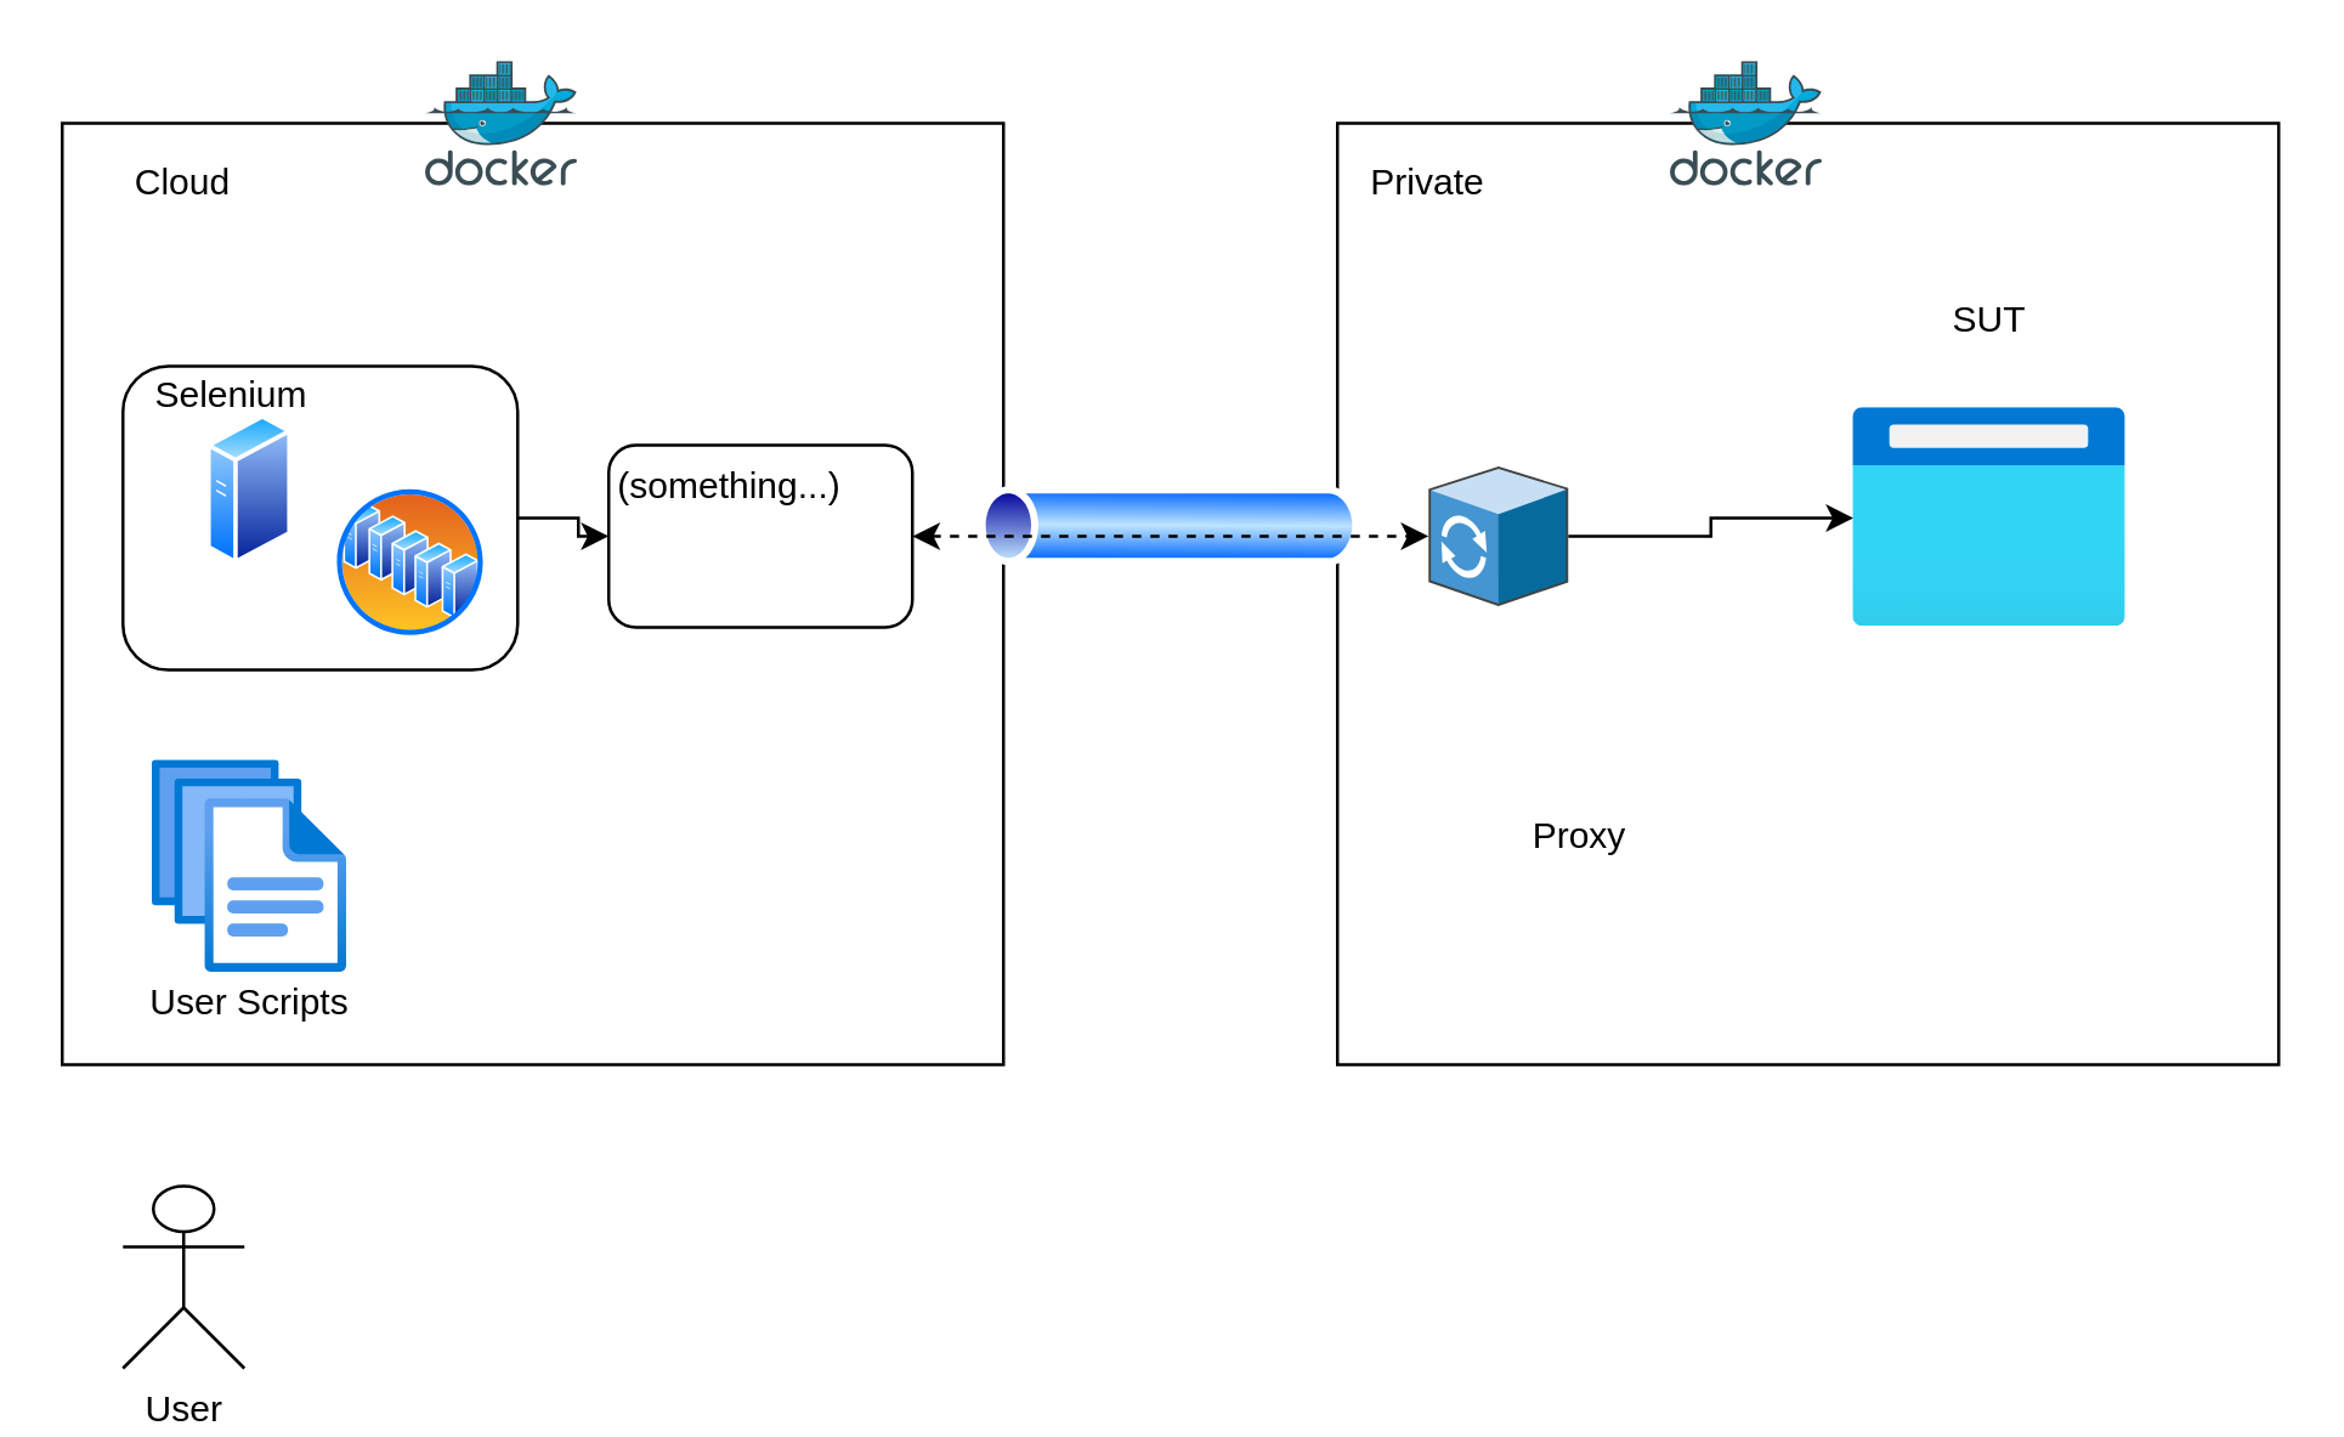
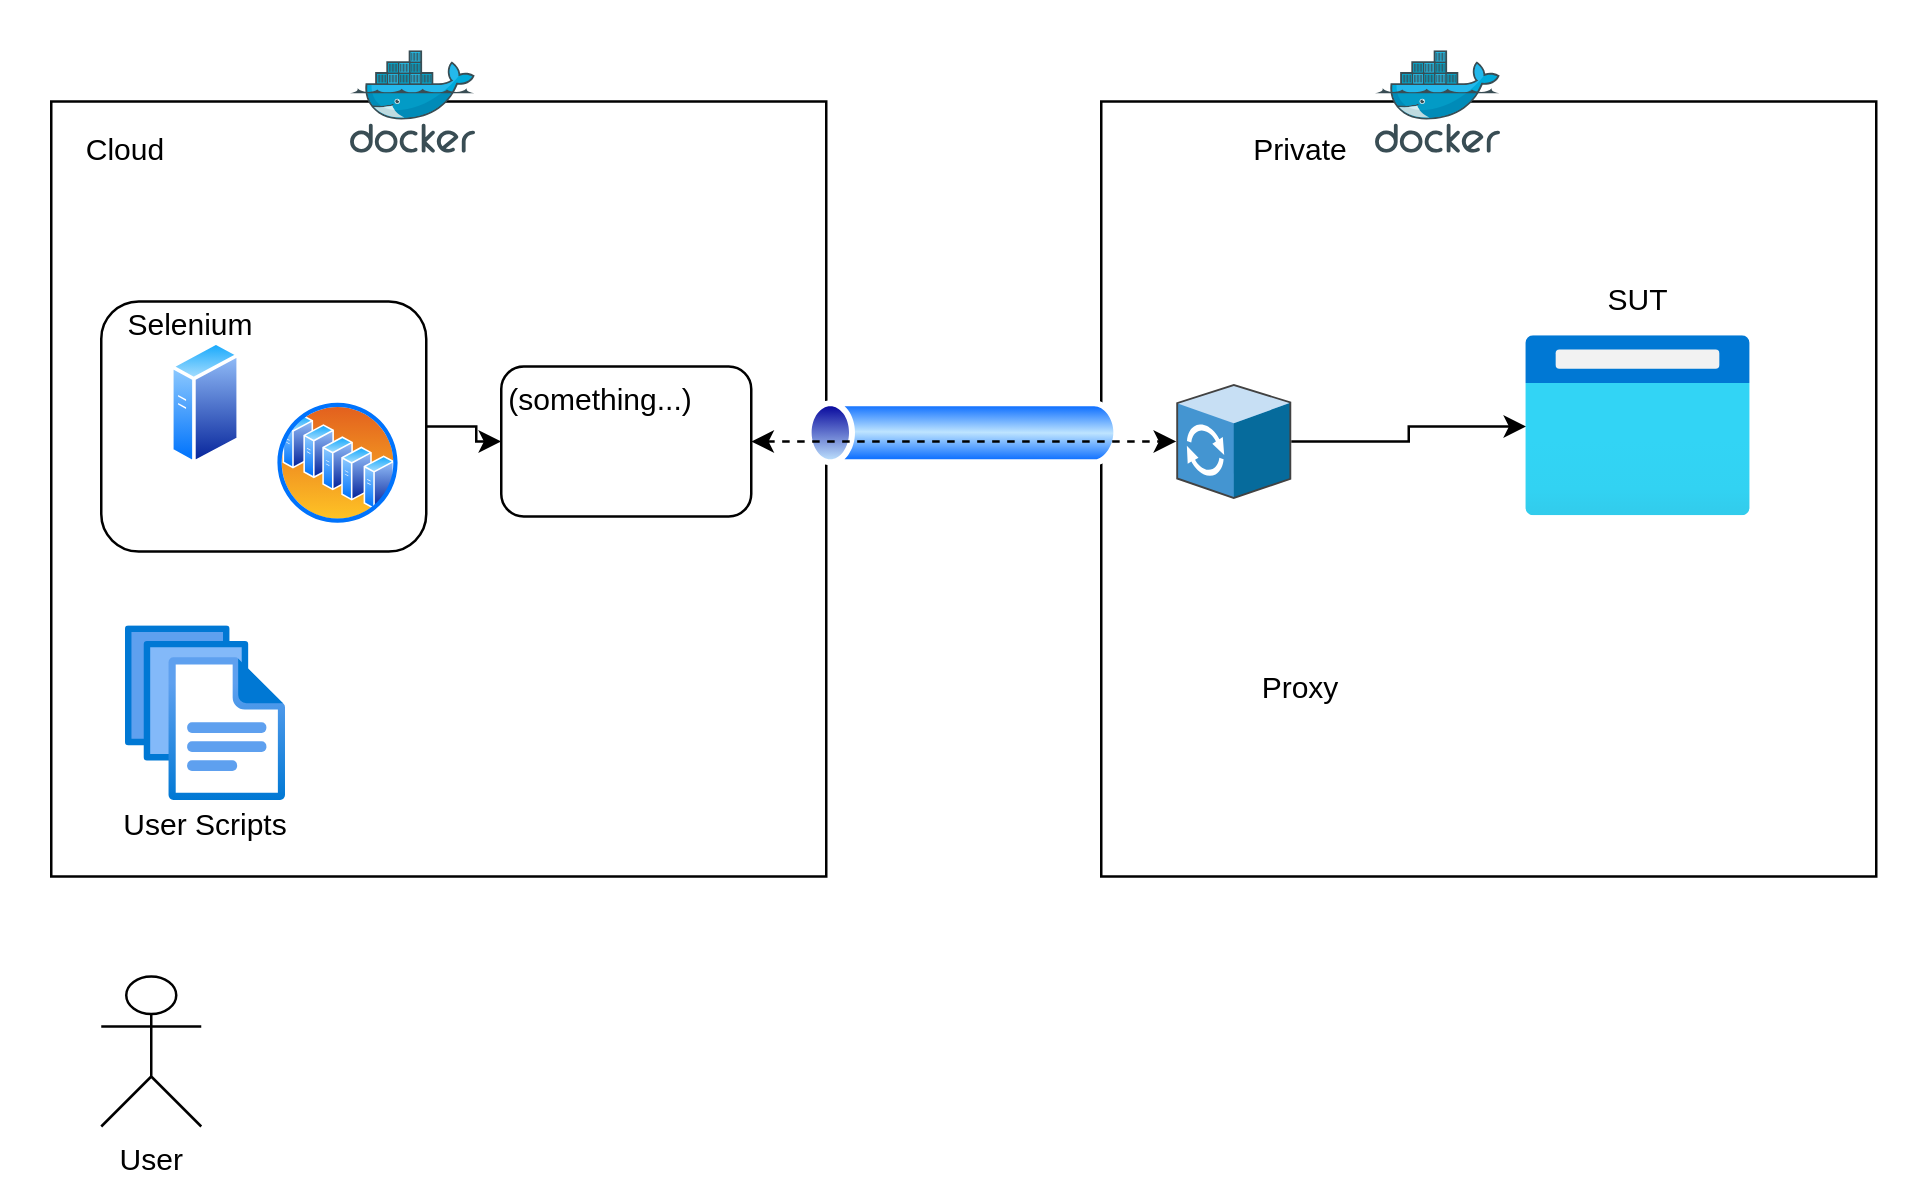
  <mxCell id="0" />
  <mxCell id="1" parent="0" />
  <mxCell id="2" value="" style="whiteSpace=wrap;html=1;aspect=fixed;" vertex="1" parent="1"><mxGeometry x="20" y="40" width="310" height="310" as="geometry" /></mxCell>
  <mxCell id="3" style="edgeStyle=orthogonalEdgeStyle;rounded=0;orthogonalLoop=1;jettySize=auto;html=1;" edge="1" parent="1" source="4" target="23"><mxGeometry relative="1" as="geometry" /></mxCell>
  <mxCell id="4" value="" style="rounded=1;whiteSpace=wrap;html=1;" vertex="1" parent="1"><mxGeometry x="40" y="120" width="130" height="100" as="geometry" /></mxCell>
  <mxCell id="5" value="" style="whiteSpace=wrap;html=1;aspect=fixed;" vertex="1" parent="1"><mxGeometry x="440" y="40" width="310" height="310" as="geometry" /></mxCell>
  <mxCell id="6" value="" style="aspect=fixed;html=1;points=[];align=center;image;fontSize=12;image=img/lib/mscae/Docker.svg;" vertex="1" parent="1"><mxGeometry x="140" y="20" width="50" height="41" as="geometry" /></mxCell>
  <mxCell id="7" value="" style="aspect=fixed;html=1;points=[];align=center;image;fontSize=12;image=img/lib/mscae/Docker.svg;" vertex="1" parent="1"><mxGeometry x="550" y="20" width="50" height="41" as="geometry" /></mxCell>
- <mxCell id="8" value="Private" style="text;html=1;strokeColor=none;fillColor=none;align=center;verticalAlign=middle;whiteSpace=wrap;rounded=0;" vertex="1" parent="1"><mxGeometry x="450" y="50" width="40" height="20" as="geometry" /></mxCell>
- <mxCell id="9" value="Cloud" style="text;html=1;strokeColor=none;fillColor=none;align=center;verticalAlign=middle;whiteSpace=wrap;rounded=0;" vertex="1" parent="1"><mxGeometry x="40" y="50" width="40" height="20" as="geometry" /></mxCell>
+ <mxCell id="8" value="Private" style="text;html=1;strokeColor=none;fillColor=none;align=center;verticalAlign=middle;whiteSpace=wrap;rounded=0;" vertex="1" parent="1"><mxGeometry x="500" y="50" width="40" height="20" as="geometry" /></mxCell>
+ <mxCell id="9" value="Cloud" style="text;html=1;strokeColor=none;fillColor=none;align=center;verticalAlign=middle;whiteSpace=wrap;rounded=0;" vertex="1" parent="1"><mxGeometry x="30" y="50" width="40" height="20" as="geometry" /></mxCell>
  <mxCell id="10" value="" style="aspect=fixed;perimeter=ellipsePerimeter;html=1;align=center;shadow=0;dashed=0;spacingTop=3;image;image=img/lib/active_directory/tunnel.svg;" vertex="1" parent="1"><mxGeometry x="320" y="160" width="130" height="26" as="geometry" /></mxCell>
  <mxCell id="11" value="User" style="shape=umlActor;verticalLabelPosition=bottom;verticalAlign=top;html=1;outlineConnect=0;" vertex="1" parent="1"><mxGeometry x="40" y="390" width="40" height="60" as="geometry" /></mxCell>
  <mxCell id="12" value="" style="aspect=fixed;html=1;points=[];align=center;image;fontSize=12;image=img/lib/azure2/general/Files.svg;" vertex="1" parent="1"><mxGeometry x="50" y="250" width="64" height="70" as="geometry" /></mxCell>
  <mxCell id="13" value="User Scripts" style="text;html=1;strokeColor=none;fillColor=none;align=center;verticalAlign=middle;whiteSpace=wrap;rounded=0;" vertex="1" parent="1"><mxGeometry x="37" y="320" width="90" height="20" as="geometry" /></mxCell>
  <mxCell id="14" value="" style="aspect=fixed;perimeter=ellipsePerimeter;html=1;align=center;shadow=0;dashed=0;spacingTop=3;image;image=img/lib/active_directory/generic_server.svg;" vertex="1" parent="1"><mxGeometry x="68" y="136" width="28.0" height="50" as="geometry" /></mxCell>
  <mxCell id="15" value="" style="aspect=fixed;perimeter=ellipsePerimeter;html=1;align=center;shadow=0;dashed=0;spacingTop=3;image;image=img/lib/active_directory/server_farm.svg;" vertex="1" parent="1"><mxGeometry x="110" y="160" width="50" height="50" as="geometry" /></mxCell>
  <mxCell id="16" value="Selenium" style="text;html=1;strokeColor=none;fillColor=none;align=center;verticalAlign=middle;whiteSpace=wrap;rounded=0;" vertex="1" parent="1"><mxGeometry x="56" y="120" width="40" height="20" as="geometry" /></mxCell>
  <mxCell id="17" style="edgeStyle=orthogonalEdgeStyle;rounded=0;orthogonalLoop=1;jettySize=auto;html=1;" edge="1" parent="1" source="18" target="20"><mxGeometry relative="1" as="geometry" /></mxCell>
  <mxCell id="18" value="" style="shadow=0;dashed=0;html=1;labelPosition=center;verticalLabelPosition=bottom;verticalAlign=top;align=center;outlineConnect=0;shape=mxgraph.veeam.3d.proxy;" vertex="1" parent="1"><mxGeometry x="470" y="153" width="46" height="46" as="geometry" /></mxCell>
  <mxCell id="19" value="Proxy" style="text;html=1;strokeColor=none;fillColor=none;align=center;verticalAlign=middle;whiteSpace=wrap;rounded=0;" vertex="1" parent="1"><mxGeometry x="500" y="265" width="40" height="20" as="geometry" /></mxCell>
  <mxCell id="20" value="" style="aspect=fixed;html=1;points=[];align=center;image;fontSize=12;image=img/lib/azure2/general/Browser.svg;" vertex="1" parent="1"><mxGeometry x="610" y="134" width="90" height="72" as="geometry" /></mxCell>
- <mxCell id="21" value="SUT" style="text;html=1;strokeColor=none;fillColor=none;align=center;verticalAlign=middle;whiteSpace=wrap;rounded=0;" vertex="1" parent="1"><mxGeometry x="635" y="95" width="40" height="20" as="geometry" /></mxCell>
+ <mxCell id="21" value="SUT" style="text;html=1;strokeColor=none;fillColor=none;align=center;verticalAlign=middle;whiteSpace=wrap;rounded=0;" vertex="1" parent="1"><mxGeometry x="635" y="110" width="40" height="20" as="geometry" /></mxCell>
  <mxCell id="22" style="edgeStyle=orthogonalEdgeStyle;rounded=0;orthogonalLoop=1;jettySize=auto;html=1;dashed=1;startArrow=classic;startFill=1;" edge="1" parent="1" source="23" target="18"><mxGeometry relative="1" as="geometry" /></mxCell>
  <mxCell id="23" value="" style="rounded=1;whiteSpace=wrap;html=1;shadow=0;" vertex="1" parent="1"><mxGeometry x="200" y="146" width="100" height="60" as="geometry" /></mxCell>
  <mxCell id="24" value="(something...)" style="text;html=1;strokeColor=none;fillColor=none;align=center;verticalAlign=middle;whiteSpace=wrap;rounded=0;" vertex="1" parent="1"><mxGeometry x="220" y="150" width="40" height="20" as="geometry" /></mxCell>
